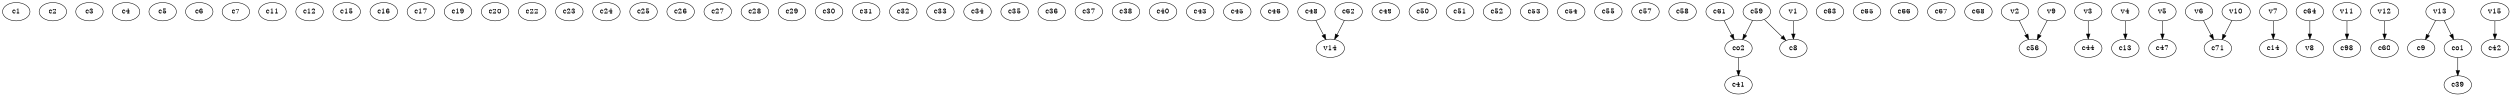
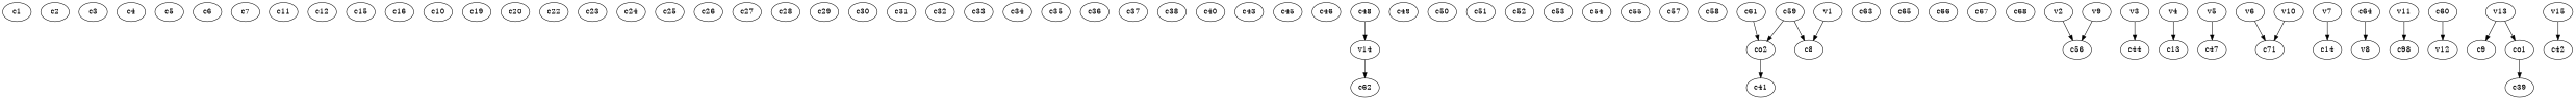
  strict digraph {
    edge [weight=1]
    c1
    c2
    c3
    c4
    c5
    c6
    c7
    c11
    c12
    c15
    c16
-   c17
+   c17 [label=c10]
    c19
    c20
    c22
    c23
    c24
    c25
    c26
    c27
    c28
    c29
    c30
    c31
    c32
    c33
    c34
    c35
    c36
    c37
    c38
    c40
    c43
    c45
    c46
    c48
    v14
    c62
    c49
    c50
    c51
    c52
    c53
    c54
    c55
    c57
    c58
    c59
    co2
    c8
    c61
    c41
    c63
    c65
    c66
    c67
    c68
    v1
    v2
    c56
    v3
    c44
    v4
    c13
    v5
    c47
    n67 [label=c71]
    v6
    v7
    c14
    c64
    v8
    v9
    v10
    n75 [label=c98]
    v11
    v12
    c60
    v13
    c9
    co1
    c39
    v15
    c42
    c48 -> v14
-   c62 -> v14
+   v14 -> c62
    c59 -> co2
    c59 -> c8
    co2 -> c41
    c61 -> co2
    v1 -> c8
    v2 -> c56
    v3 -> c44
    v4 -> c13
    v5 -> c47
    v6 -> n67
    v7 -> c14
    c64 -> v8
    v9 -> c56
    v10 -> n67
    v11 -> n75
-   v12 -> c60
+   c60 -> v12
    v13 -> c9
    v13 -> co1
    co1 -> c39
    v15 -> c42
  }
